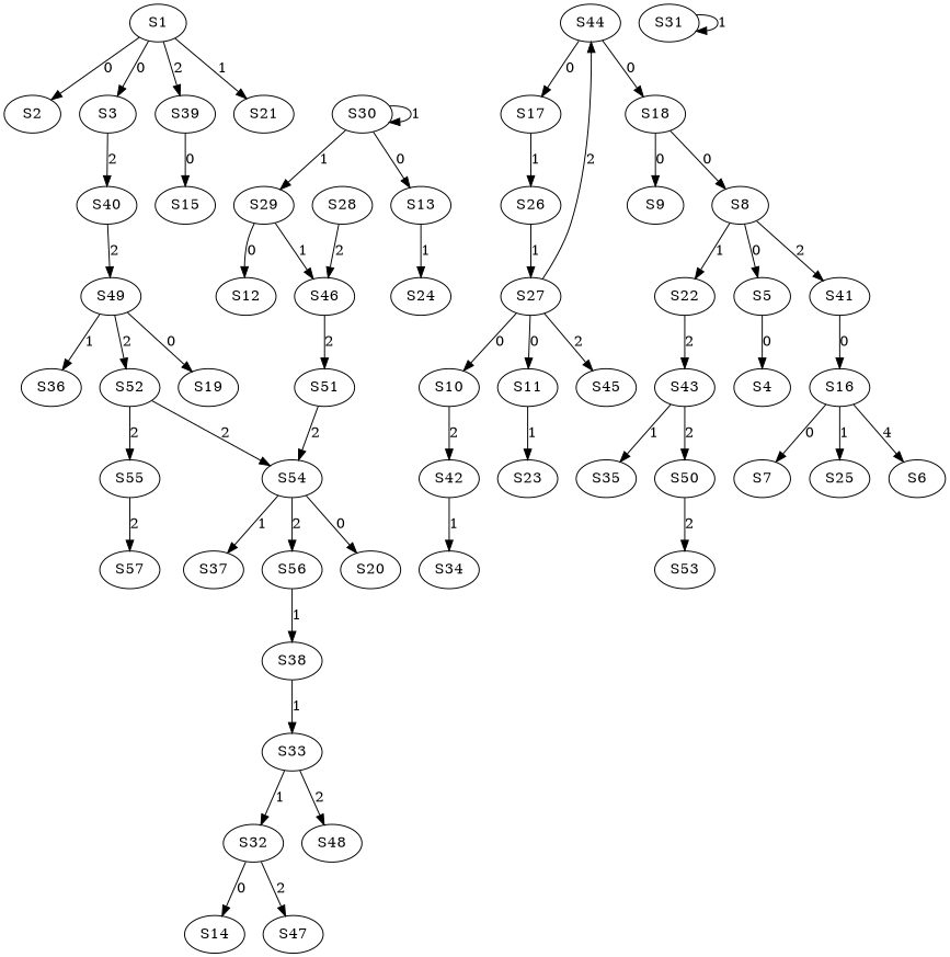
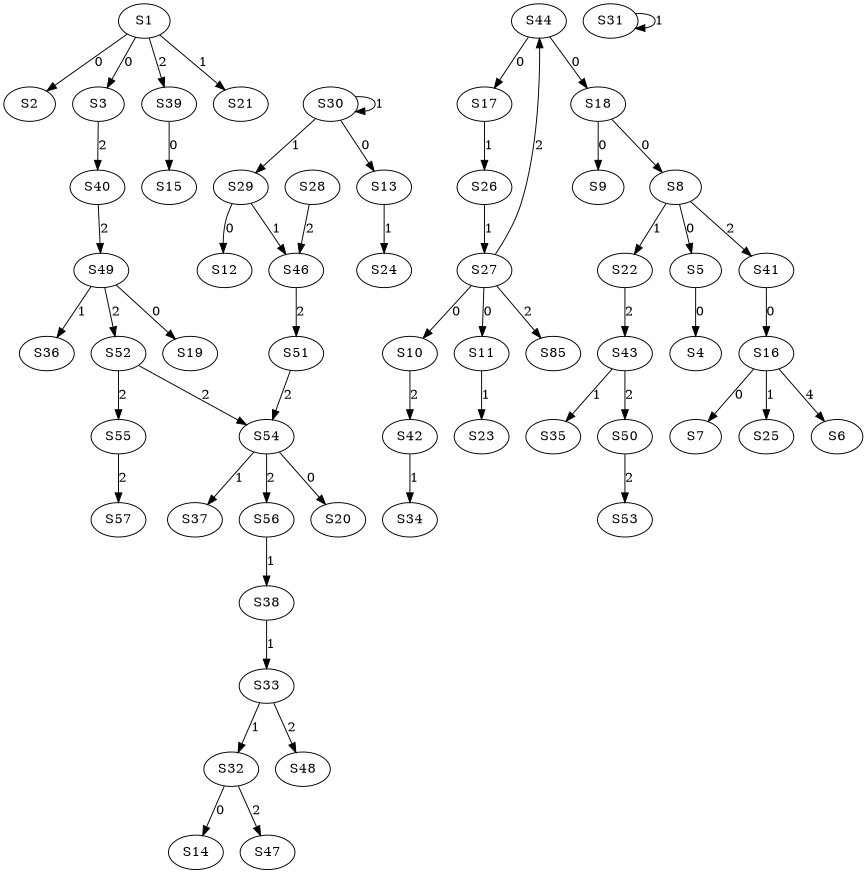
  strict digraph {
    S1
    S2
    S3
    S39
    S21
    S40
    S15
    S49
    S5
    S4
    S8
    S41
    S22
    S16
    S43
    S6
    S7
    S25
    S18
    S9
    S27
    S10
    S11
    S44
-   S45
+   S45 [label=S85]
    S42
    S23
    S17
    S34
    S29
    S12
    S46
    S28
    S30
    S13
    S24
    S32
    S14
    S47
    S26
    S19
    S36
    S52
    S54
    S55
    S20
    S37
    S56
    S38
    S35
    S50
    S51
    S31
    S33
    S48
    S53
    S57
    S1 -> S2 [label=0]
    S1 -> S3 [label=0]
    S1 -> S39 [label=2]
    S1 -> S21 [label=1]
    S3 -> S40 [label=2]
    S39 -> S15 [label=0]
    S40 -> S49 [label=2]
    S49 -> S19 [label=0]
    S49 -> S36 [label=1]
    S49 -> S52 [label=2]
    S5 -> S4 [label=0]
    S8 -> S5 [label=0]
    S8 -> S41 [label=2]
    S8 -> S22 [label=1]
    S41 -> S16 [label=0]
    S22 -> S43 [label=2]
    S16 -> S6 [label=4]
    S16 -> S7 [label=0]
    S16 -> S25 [label=1]
    S43 -> S35 [label=1]
    S43 -> S50 [label=2]
    S18 -> S8 [label=0]
    S18 -> S9 [label=0]
    S27 -> S10 [label=0]
    S27 -> S11 [label=0]
    S27 -> S44 [label=2]
    S27 -> S45 [label=2]
    S10 -> S42 [label=2]
    S11 -> S23 [label=1]
    S44 -> S18 [label=0]
    S44 -> S17 [label=0]
    S42 -> S34 [label=1]
    S17 -> S26 [label=1]
    S29 -> S12 [label=0]
    S29 -> S46 [label=1]
    S46 -> S51 [label=2]
    S28 -> S46 [label=2]
    S30 -> S29 [label=1]
    S30 -> S30 [label=1]
    S30 -> S13 [label=0]
    S13 -> S24 [label=1]
    S32 -> S14 [label=0]
    S32 -> S47 [label=2]
    S26 -> S27 [label=1]
    S52 -> S54 [label=2]
    S52 -> S55 [label=2]
    S54 -> S20 [label=0]
    S54 -> S37 [label=1]
    S54 -> S56 [label=2]
    S55 -> S57 [label=2]
    S56 -> S38 [label=1]
    S38 -> S33 [label=1]
    S50 -> S53 [label=2]
    S51 -> S54 [label=2]
    S31 -> S31 [label=1]
    S33 -> S32 [label=1]
    S33 -> S48 [label=2]
  }
